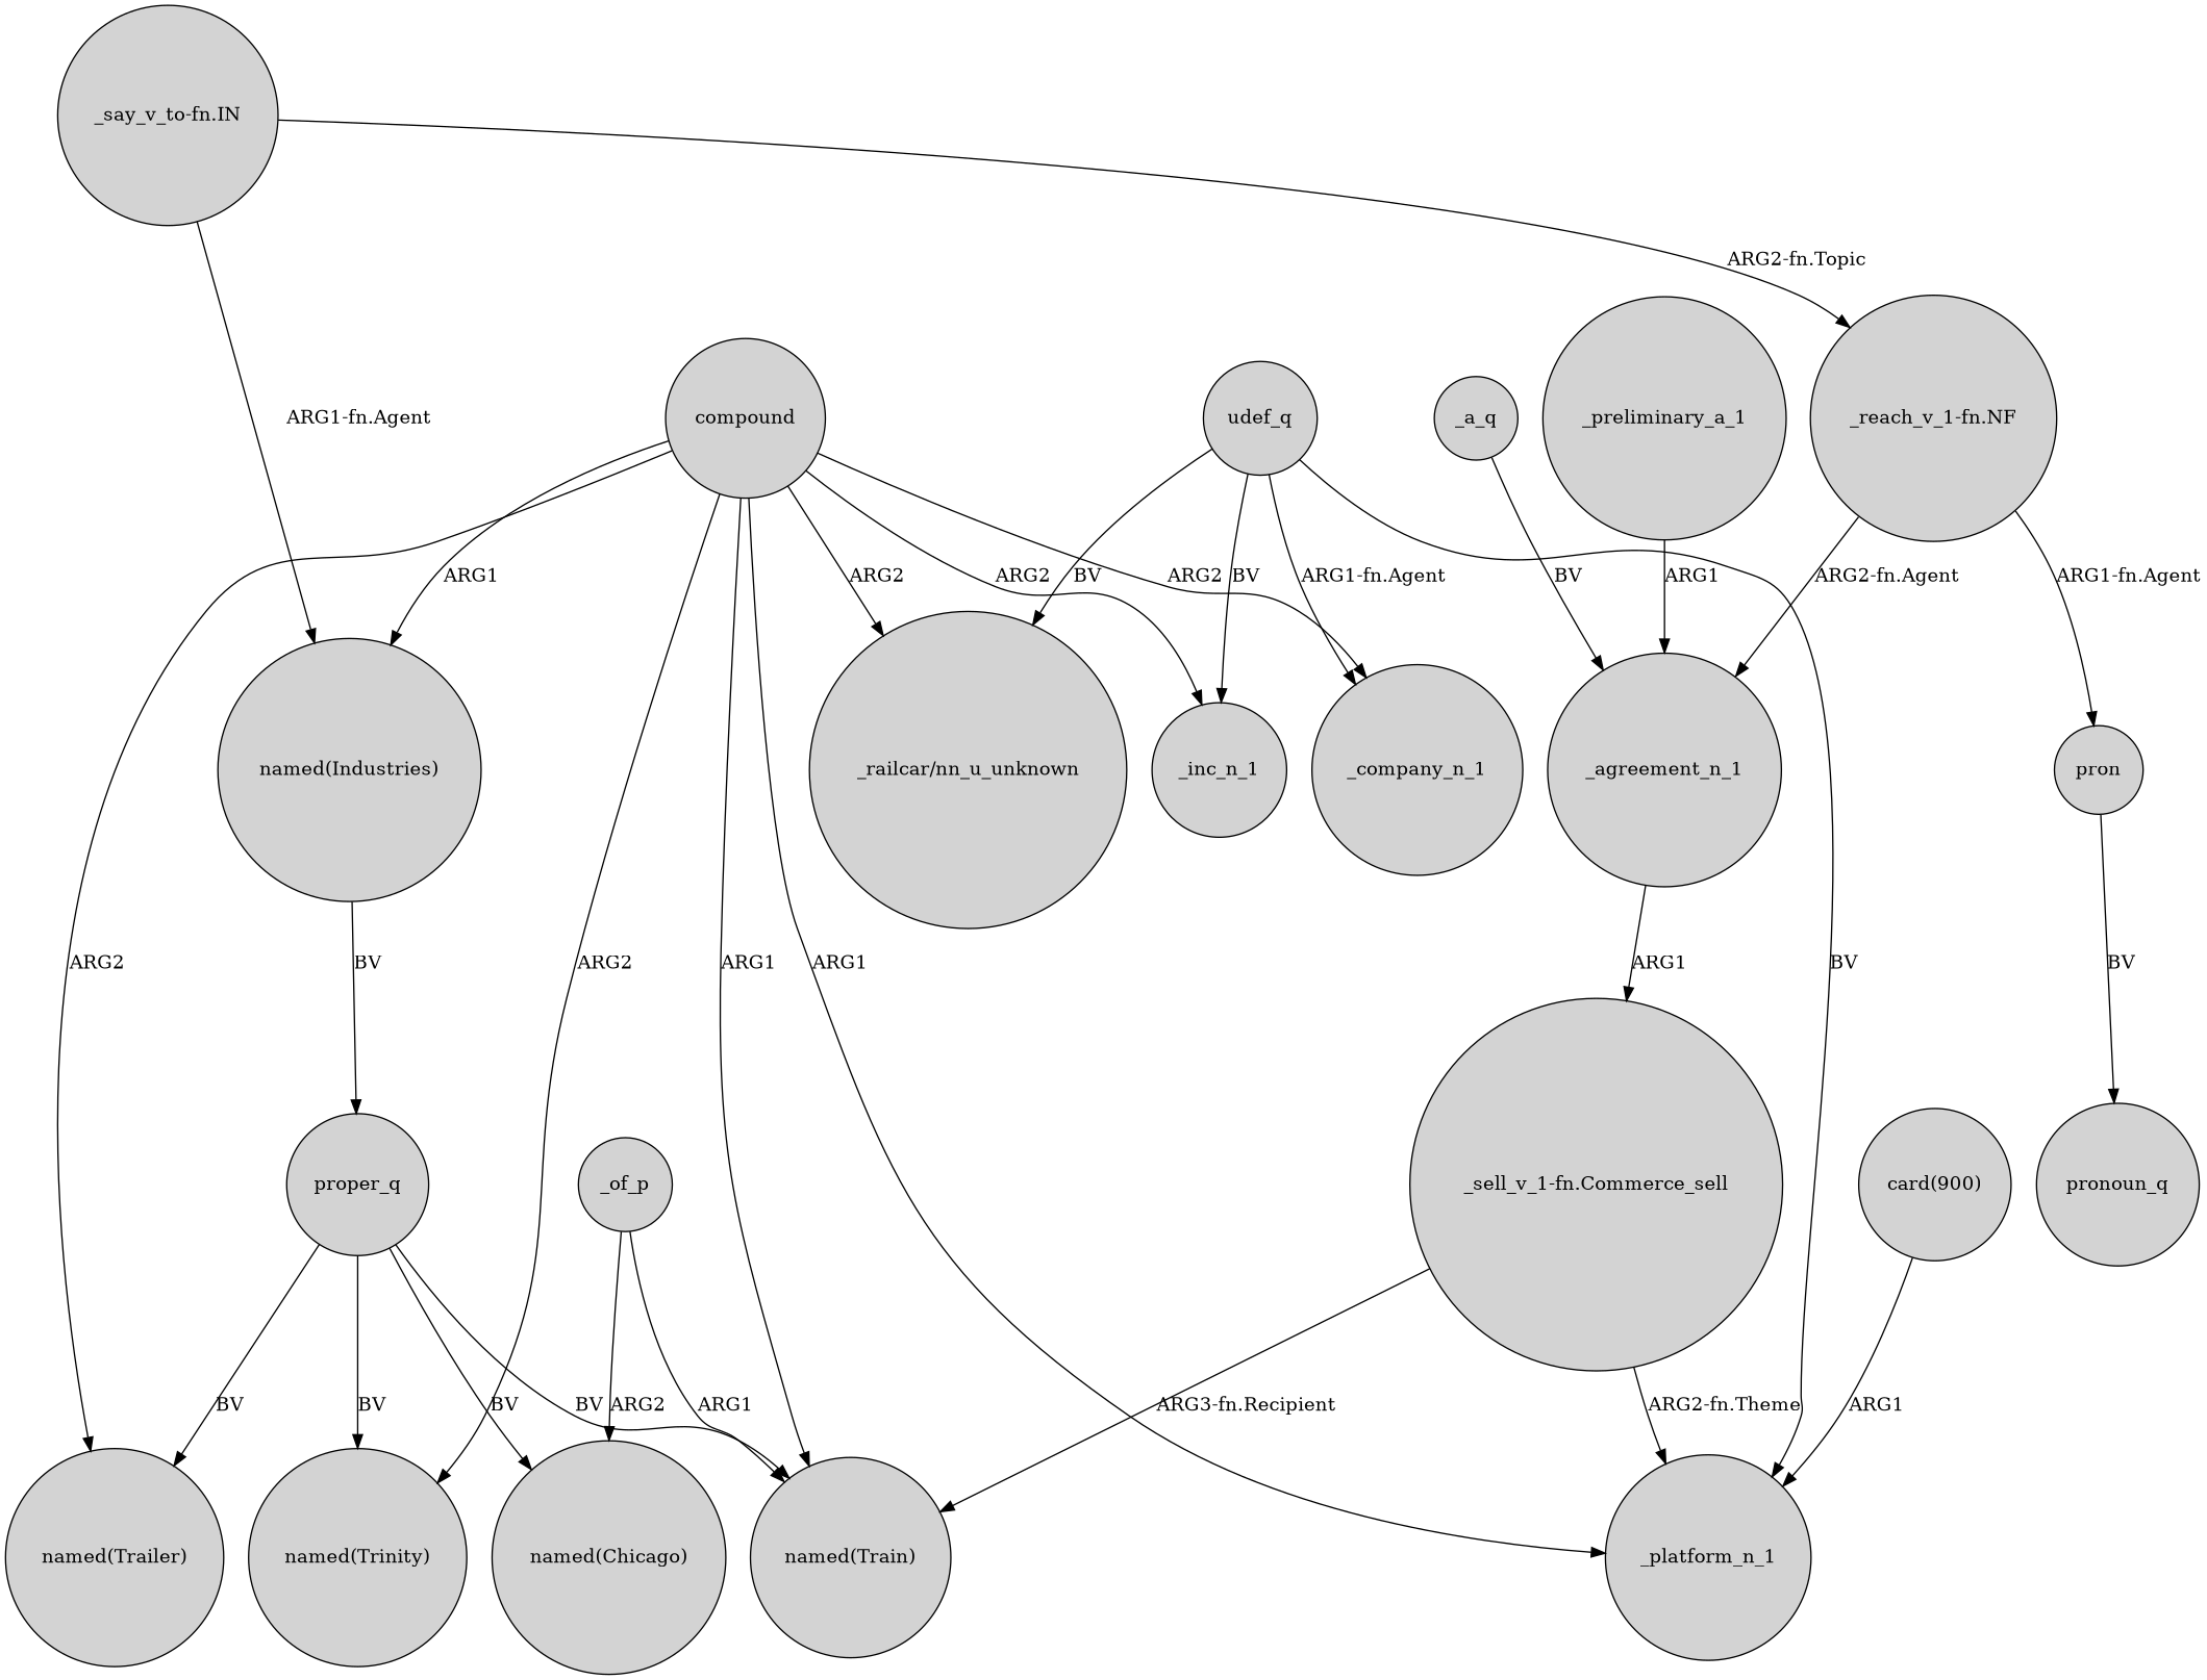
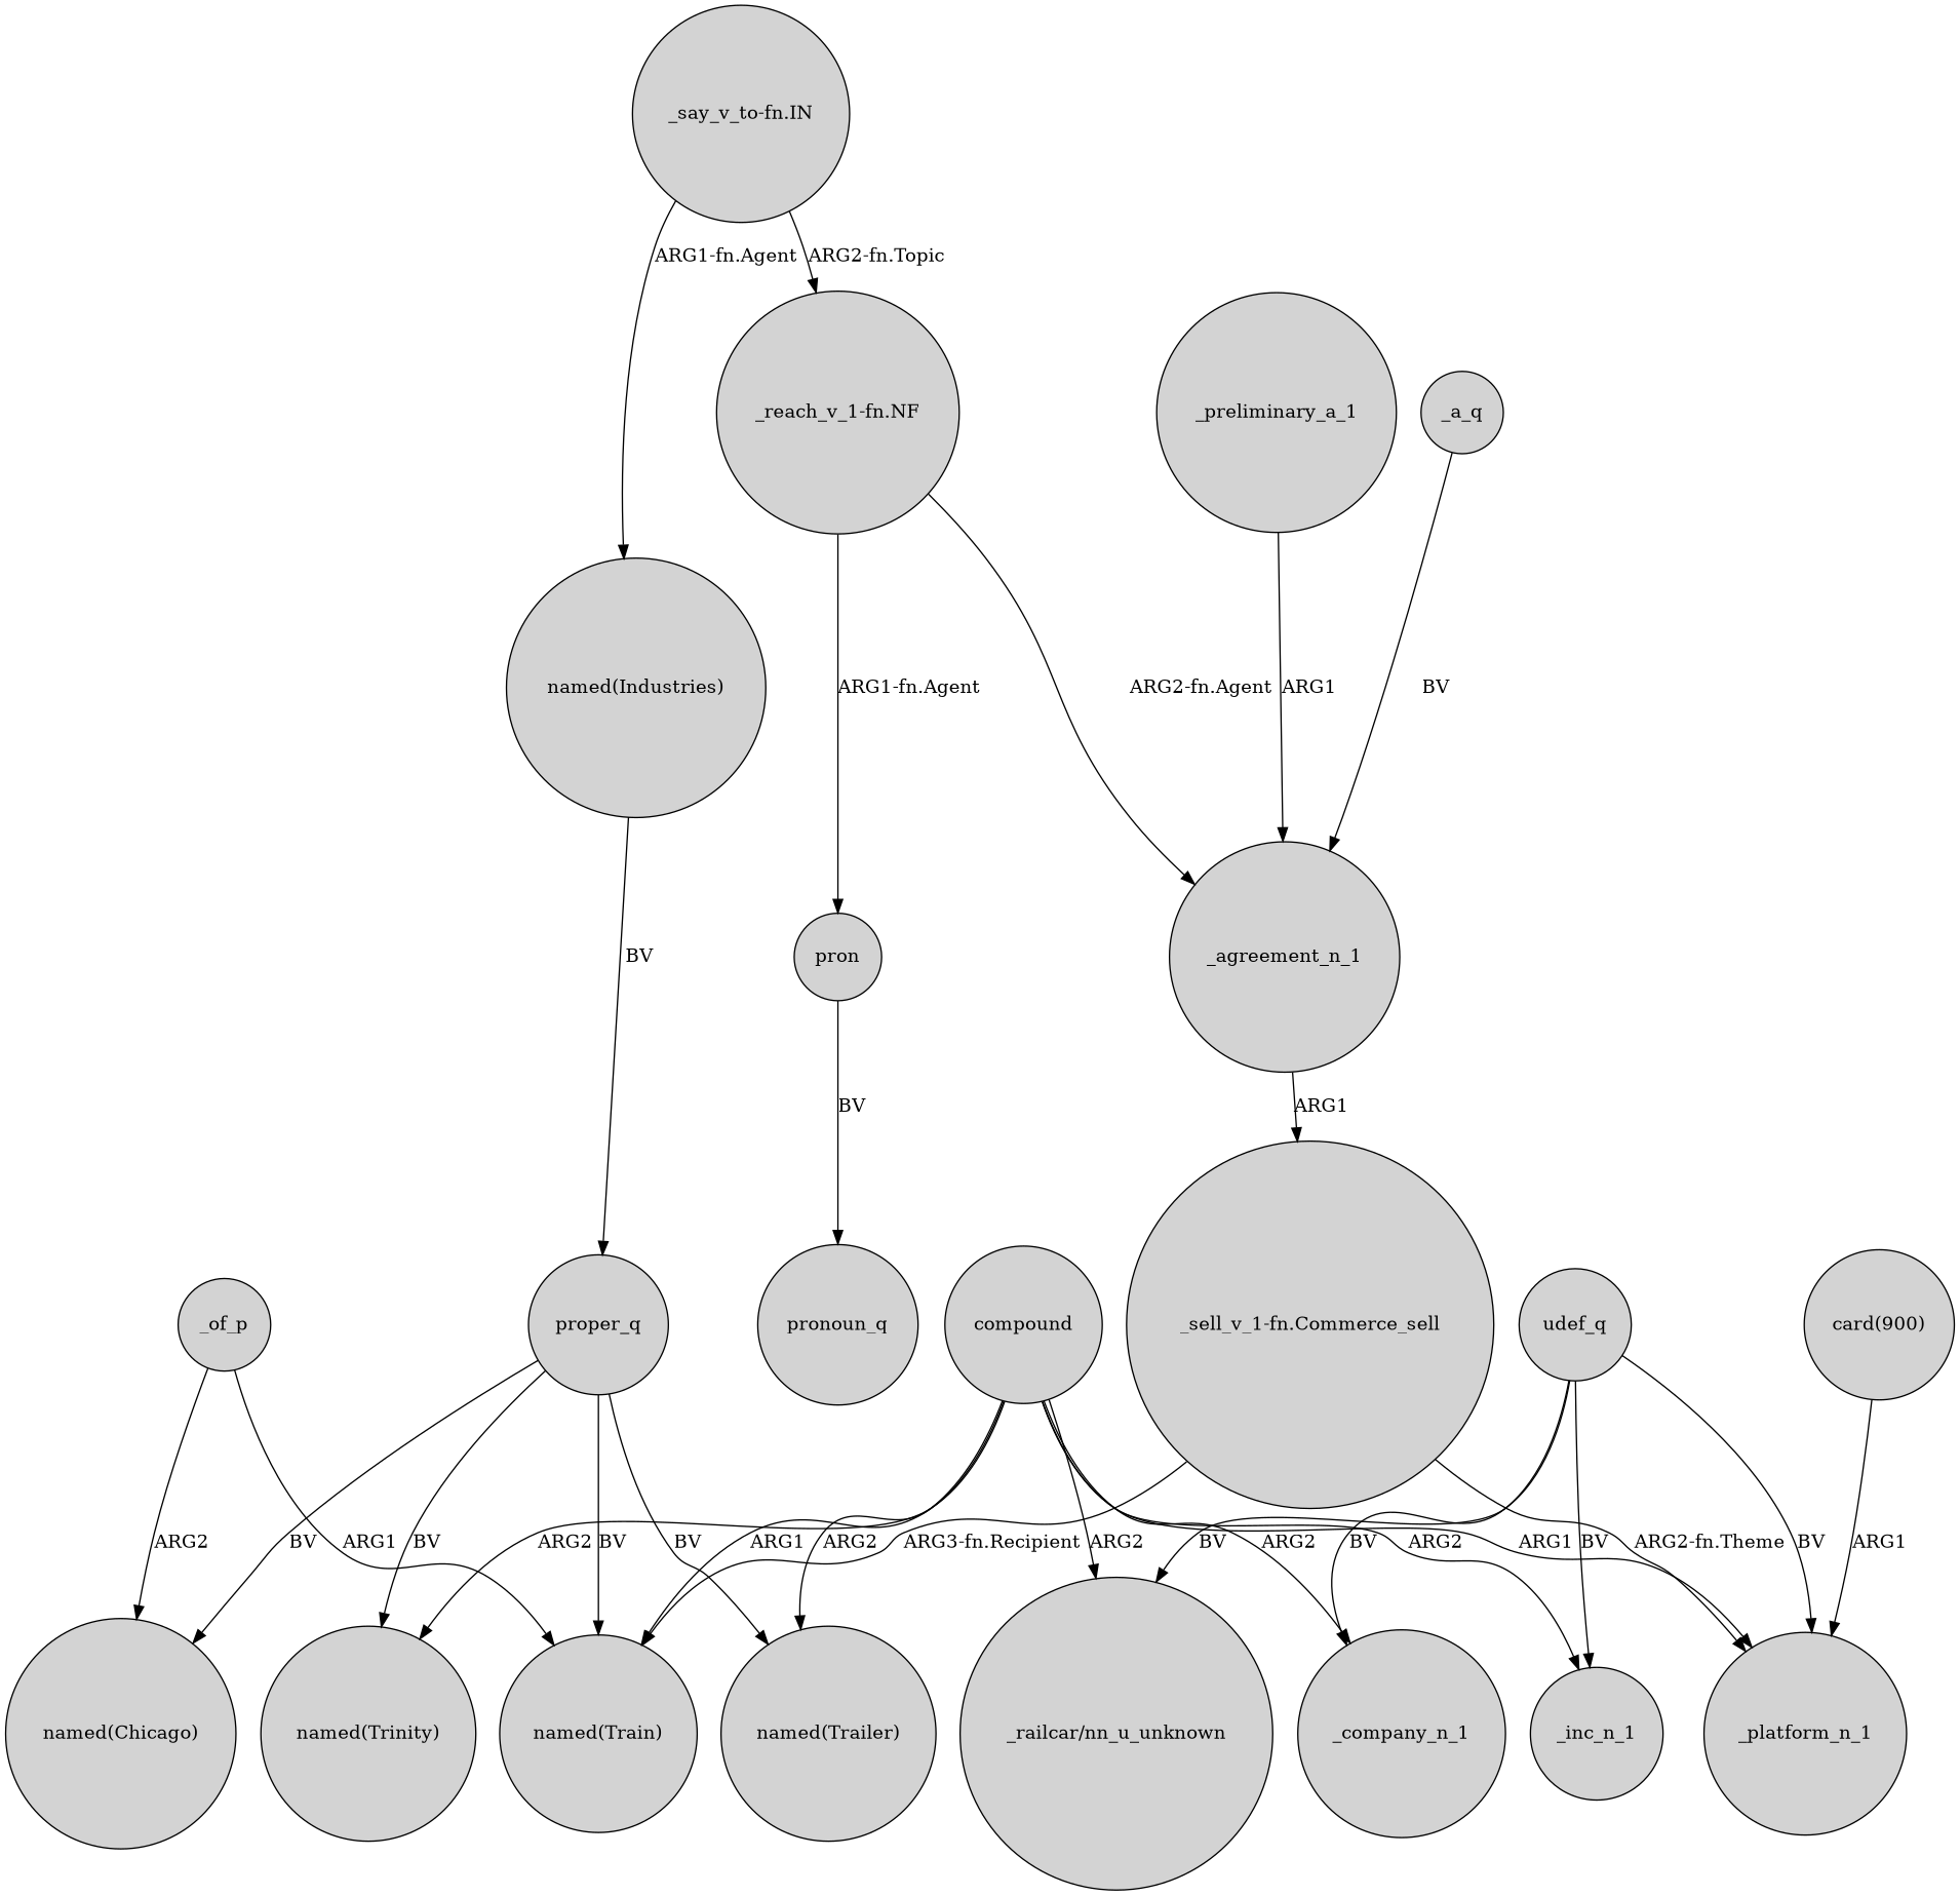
  digraph {
    node [shape=circle style=filled]
    compound
    "named(Industries)"
    "named(Trailer)"
    _inc_n_1
    "named(Train)"
    _platform_n_1
    _company_n_1
    "_railcar/nn_u_unknown"
    "named(Trinity)"
    proper_q
    _of_p
    "named(Chicago)"
    udef_q
    "_sell_v_1-fn.Commerce_sell"
    n15 [label="card(900)"]
    "_say_v_to-fn.IN"
    "_reach_v_1-fn.NF"
    pron
    _agreement_n_1
    pronoun_q
    _a_q
    _preliminary_a_1
-   compound -> "named(Industries)" [label=ARG1]
    compound -> "named(Trailer)" [label=ARG2]
    compound -> _inc_n_1 [label=ARG2]
    compound -> "named(Train)" [label=ARG1]
    compound -> _platform_n_1 [label=ARG1]
    compound -> _company_n_1 [label=ARG2]
    compound -> "_railcar/nn_u_unknown" [label=ARG2]
    compound -> "named(Trinity)" [label=ARG2]
    "named(Industries)" -> proper_q [label=BV]
    proper_q -> "named(Trailer)" [label=BV]
    proper_q -> "named(Train)" [label=BV]
    proper_q -> "named(Trinity)" [label=BV]
    proper_q -> "named(Chicago)" [label=BV]
    _of_p -> "named(Train)" [label=ARG1]
    _of_p -> "named(Chicago)" [label=ARG2]
    udef_q -> _inc_n_1 [label=BV]
    udef_q -> _platform_n_1 [label=BV]
-   udef_q -> _company_n_1 [label="ARG1-fn.Agent"]
+   udef_q -> _company_n_1 [label=BV]
    udef_q -> "_railcar/nn_u_unknown" [label=BV]
    "_sell_v_1-fn.Commerce_sell" -> "named(Train)" [label="ARG3-fn.Recipient"]
    "_sell_v_1-fn.Commerce_sell" -> _platform_n_1 [label="ARG2-fn.Theme"]
    n15 -> _platform_n_1 [label=ARG1]
    "_say_v_to-fn.IN" -> "named(Industries)" [label="ARG1-fn.Agent"]
    "_say_v_to-fn.IN" -> "_reach_v_1-fn.NF" [label="ARG2-fn.Topic"]
    "_reach_v_1-fn.NF" -> pron [label="ARG1-fn.Agent"]
    "_reach_v_1-fn.NF" -> _agreement_n_1 [label="ARG2-fn.Agent"]
    pron -> pronoun_q [label=BV]
    _agreement_n_1 -> "_sell_v_1-fn.Commerce_sell" [label=ARG1]
    _a_q -> _agreement_n_1 [label=BV]
    _preliminary_a_1 -> _agreement_n_1 [label=ARG1]
  }
